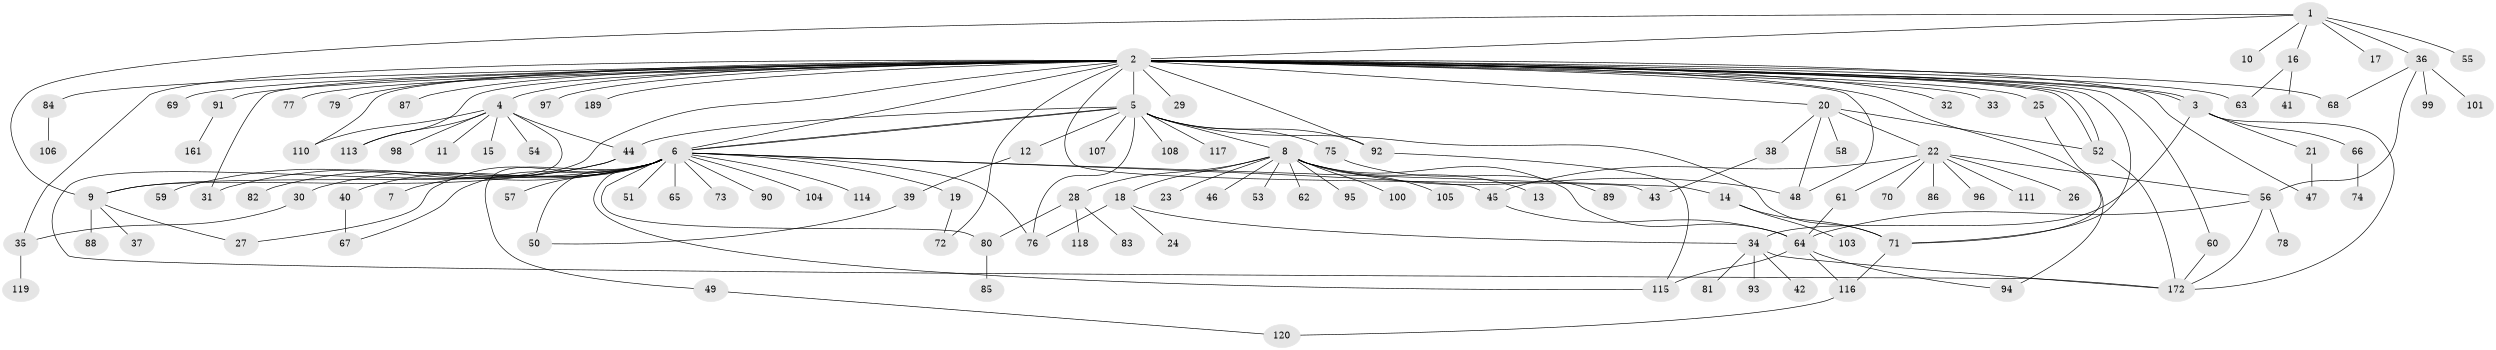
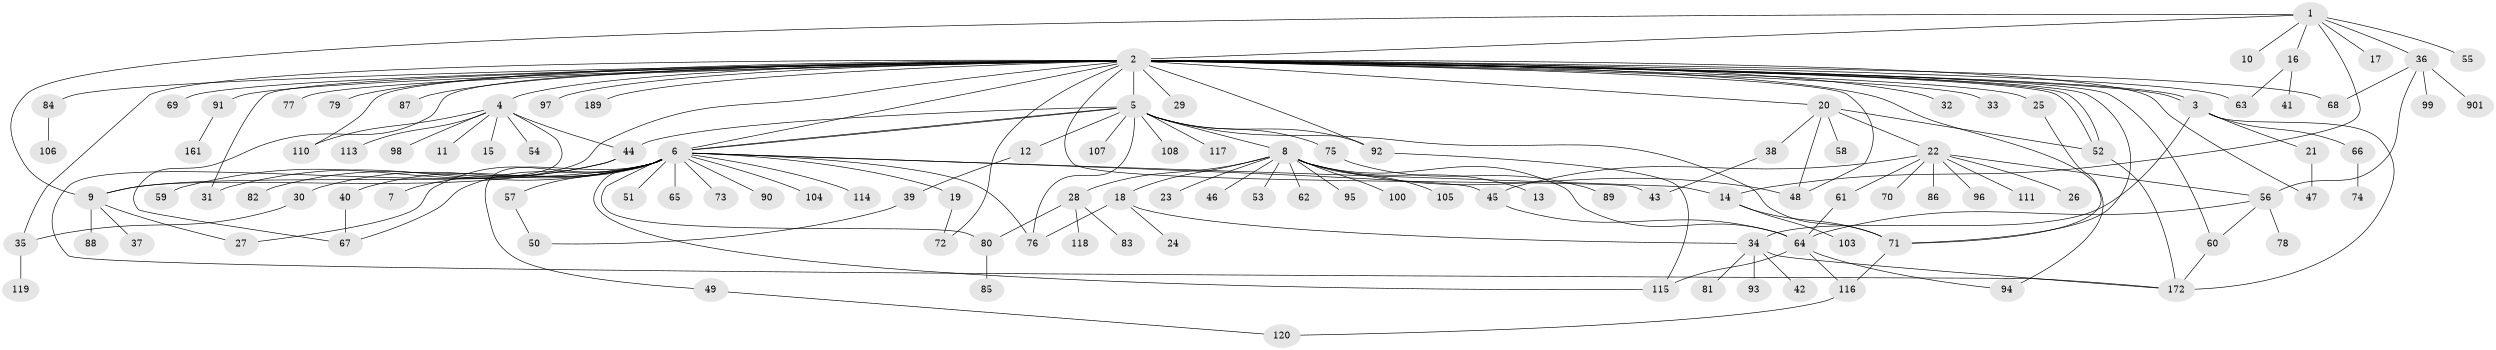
  graph {
    node [color=gray90 style=filled]
    1
    2
    9
    10
    14
    16
    17
    36
    55
    3
    4
    5
    6
    20
    25
    29
    31
    32
    33
    35
    43
    47
    48
    52
    60
    63
    67
    68
    69
    71
    72
    77
    79
    84
    87
    91
    92
    94
    97
    n40 [label=189]
    110
    27
    37
    88
    103
    41
    56
    99
-   101
+   101 [label=901]
    21
    34
    66
    n53 [label=172]
    11
    15
    44
    54
    98
    113
    8
    12
    75
    76
    107
    108
    117
    7
    19
    30
    40
    45
    49
    50
    51
    57
    65
    73
    80
    90
    104
    114
    115
    22
    38
    58
    119
    116
    106
    n89 [label=161]
    42
    81
    93
    74
    59
    82
    13
    18
    23
    28
    46
    53
    62
    64
    95
    100
    105
    39
    89
    120
    85
    24
    83
    118
    26
    61
    70
    86
    96
    111
    78
    1 -- 2
    1 -- 9
    1 -- 10
+   1 -- 14
    1 -- 16
    1 -- 17
    1 -- 36
    1 -- 55
    2 -- 9
    2 -- 3
    2 -- 3
    2 -- 4
    2 -- 5
    2 -- 6
    2 -- 20
    2 -- 25
    2 -- 29
    2 -- 31
    2 -- 32
    2 -- 33
    2 -- 35
    2 -- 43
    2 -- 47
    2 -- 48
    2 -- 52
    2 -- 52
    2 -- 60
    2 -- 63
-   2 -- 113
+   2 -- 67
    2 -- 68
    2 -- 69
    2 -- 71
    2 -- 72
    2 -- 77
    2 -- 79
    2 -- 84
    2 -- 87
    2 -- 91
    2 -- 92
    2 -- 94
    2 -- 97
    2 -- n40
    2 -- 110
    9 -- 27
    9 -- 37
    9 -- 88
    14 -- 71
    14 -- 103
    16 -- 63
    16 -- 41
    36 -- 68
    36 -- 56
    36 -- 99
    36 -- 101
    3 -- 21
    3 -- 34
    3 -- 66
    3 -- n53
    4 -- 110
    4 -- n53
    4 -- 11
    4 -- 15
    4 -- 44
    4 -- 54
    4 -- 98
    4 -- 113
    5 -- 6
    5 -- 6
    5 -- 71
    5 -- 92
    5 -- 44
    5 -- 8
    5 -- 12
    5 -- 75
    5 -- 76
    5 -- 107
    5 -- 108
    5 -- 117
    6 -- 9
    6 -- 14
    6 -- 31
    6 -- 67
    6 -- 27
    6 -- 76
    6 -- 7
    6 -- 19
    6 -- 30
    6 -- 40
    6 -- 45
    6 -- 49
-   6 -- 50
+   57 -- 50
    6 -- 51
    6 -- 57
    6 -- 65
    6 -- 73
    6 -- 80
    6 -- 90
    6 -- 104
    6 -- 114
    6 -- 115
    20 -- 48
    20 -- 52
    20 -- 22
    20 -- 38
    20 -- 58
    25 -- 71
    35 -- 119
    52 -- n53
    60 -- n53
    71 -- 116
    84 -- 106
    91 -- n89
    92 -- 115
-   56 -- n53
+   56 -- 60
    56 -- 64
    56 -- 78
    21 -- 47
    34 -- n53
    34 -- 42
    34 -- 81
    34 -- 93
    66 -- 74
    44 -- 59
    44 -- 82
    8 -- 48
    8 -- 13
    8 -- 18
    8 -- 23
    8 -- 28
    8 -- 46
    8 -- 53
    8 -- 62
    8 -- 64
    8 -- 95
    8 -- 100
    8 -- 105
    12 -- 39
    75 -- 89
    19 -- 72
    30 -- 35
    40 -- 67
    45 -- 64
    49 -- 120
    80 -- 85
    22 -- 56
    22 -- 45
    22 -- 26
    22 -- 61
    22 -- 70
    22 -- 86
    22 -- 96
    22 -- 111
    38 -- 43
    116 -- 120
    18 -- 34
    18 -- 76
    18 -- 24
    28 -- 80
    28 -- 83
    28 -- 118
    64 -- 94
    64 -- 115
    64 -- 116
    39 -- 50
    61 -- 64
  }
